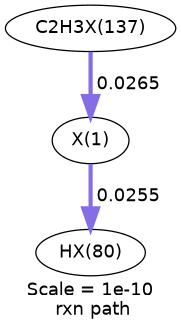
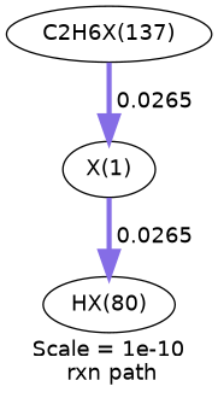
  digraph {
    fontname=Helvetica
    label="Scale = 1e-10\l rxn path"
    node [fontname=Helvetica]
    edge [color="0.7, 0.526, 0.9" fontname=Helvetica]
    n1 [label="X(1)"]
    n2 [label="HX(80)"]
-   n3 [label="C2H3X(137)"]
-   n1 -> n2 [arrowsize=1.62 label=" 0.0255" style="setlinewidth(3.23)"]
+   n3 [label="C2H6X(137)"]
+   n1 -> n2 [arrowsize=1.62 label=" 0.0265" style="setlinewidth(3.23)"]
    n3 -> n1 [arrowsize=1.63 label=" 0.0265" style="setlinewidth(3.26)"]
  }
